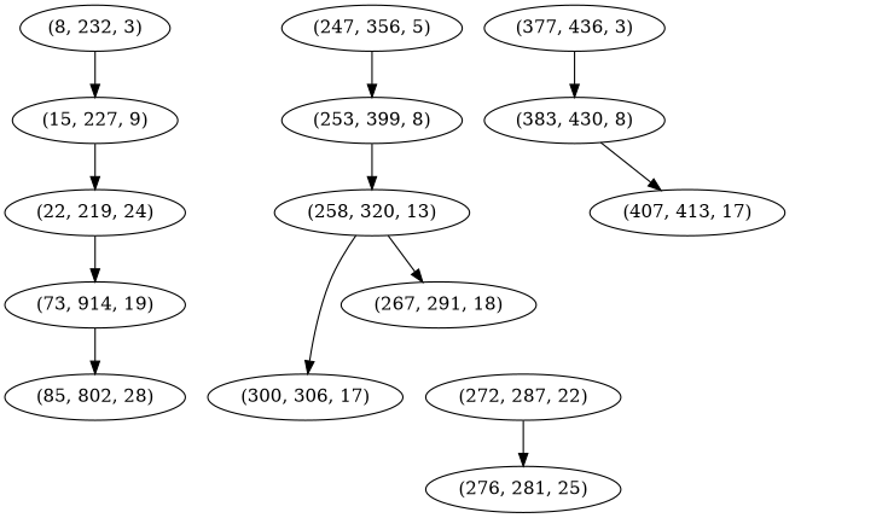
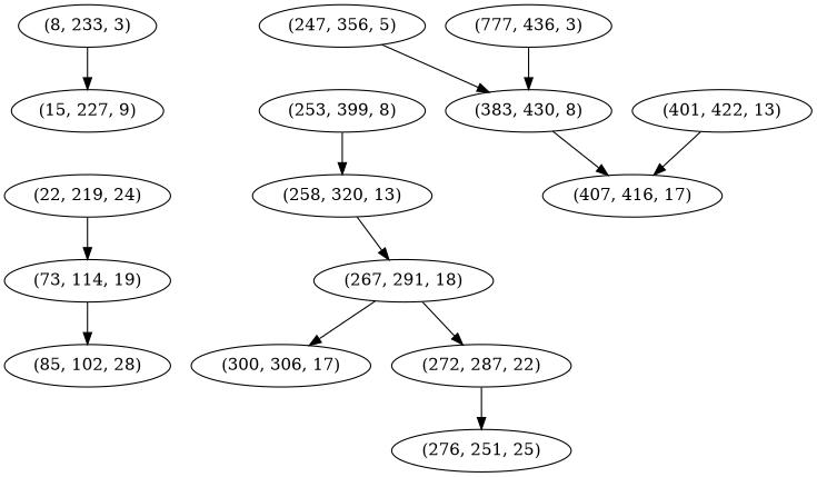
  digraph {
-   "(8, 233, 3)" [label="(8, 232, 3)"]
+   "(8, 233, 3)"
    "(15, 227, 9)"
    n3 [label="(253, 399, 8)"]
    "(247, 356, 5)"
-   "(377, 436, 3)"
+   "(377, 436, 3)" [label="(777, 436, 3)"]
    "(383, 430, 8)"
    n7 [label="(22, 219, 24)"]
-   "(73, 114, 19)" [label="(73, 914, 19)"]
-   "(85, 102, 28)" [label="(85, 802, 28)"]
+   "(73, 114, 19)"
+   "(85, 102, 28)"
    "(258, 320, 13)"
    "(267, 291, 18)"
    "(300, 306, 17)"
    "(272, 287, 22)"
-   "(276, 281, 25)"
-   "(407, 416, 17)" [label="(407, 413, 17)"]
+   "(276, 281, 25)" [label="(276, 251, 25)"]
+   "(407, 416, 17)"
+   "(401, 422, 13)"
    "(8, 233, 3)" -> "(15, 227, 9)"
-   "(15, 227, 9)" -> n7
    n3 -> "(258, 320, 13)"
-   "(247, 356, 5)" -> n3
+   "(247, 356, 5)" -> "(383, 430, 8)"
    "(377, 436, 3)" -> "(383, 430, 8)"
    "(383, 430, 8)" -> "(407, 416, 17)"
    n7 -> "(73, 114, 19)"
    "(73, 114, 19)" -> "(85, 102, 28)"
    "(258, 320, 13)" -> "(267, 291, 18)"
-   "(258, 320, 13)" -> "(300, 306, 17)"
+   "(267, 291, 18)" -> "(300, 306, 17)"
+   "(267, 291, 18)" -> "(272, 287, 22)"
    "(272, 287, 22)" -> "(276, 281, 25)"
+   "(401, 422, 13)" -> "(407, 416, 17)"
  }
